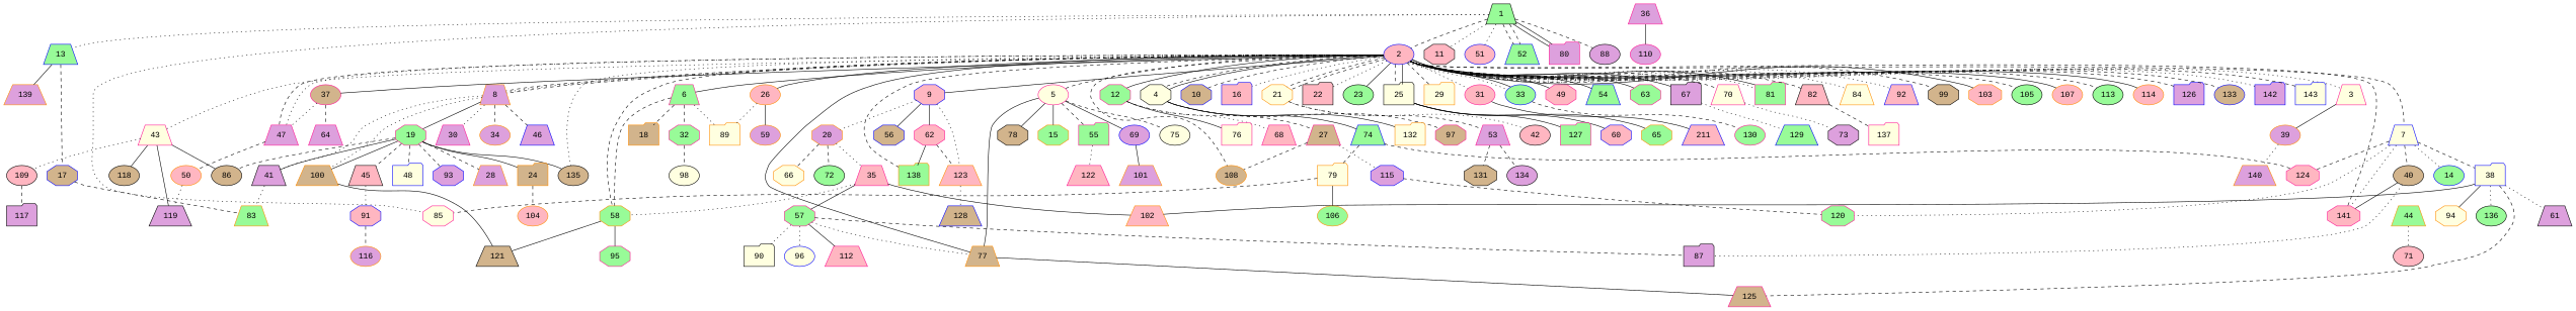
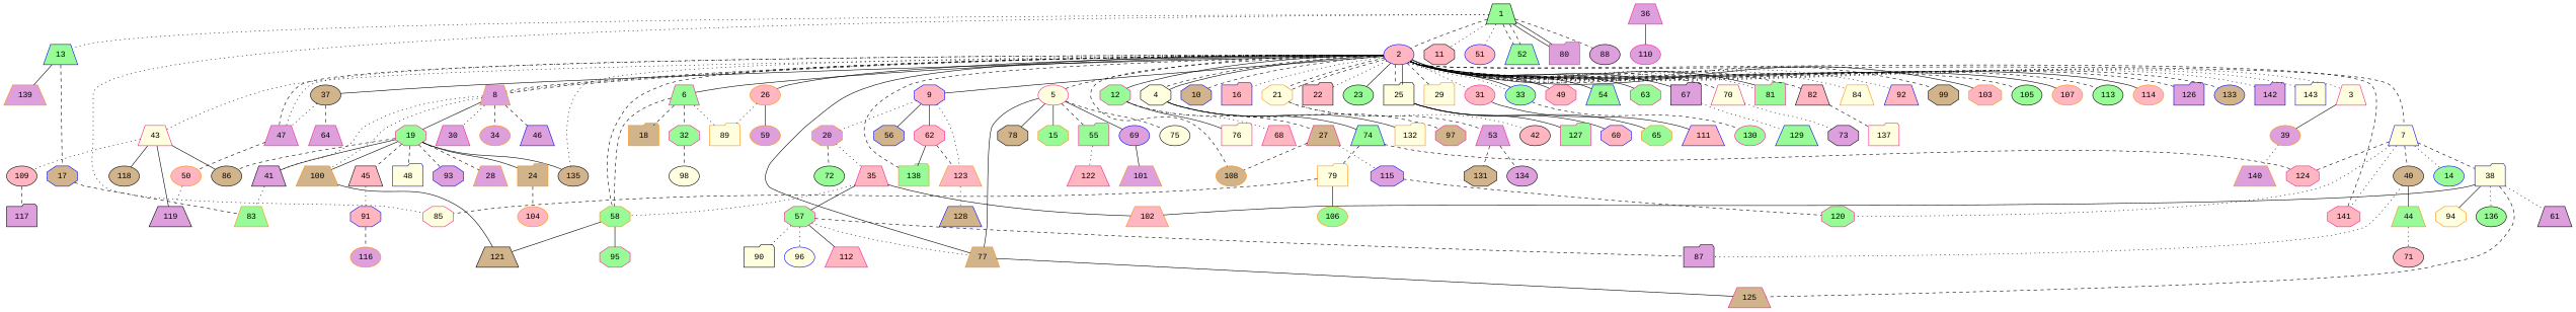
  graph {
    fontname="Liberation Mono"
    node [color=deeppink fillcolor=palegreen fontname="Liberation Mono" shape=trapezium style=filled]
    edge [fontname="Liberation Mono" style=dashed]
    1 [color=black]
    2 [color=blue fillcolor=lightpink shape=ellipse]
    11 [color=black fillcolor=lightpink shape=octagon]
    13 [color=blue]
    51 [color=blue fillcolor=lightpink shape=ellipse]
    52 [color=blue]
    80 [fillcolor=plum shape=folder]
    85 [fillcolor=lightyellow shape=octagon]
    88 [color=black fillcolor=plum shape=ellipse]
    3 [fillcolor=lightyellow]
    4 [color=black fillcolor=lightyellow shape=octagon]
    5 [fillcolor=lightyellow shape=ellipse]
    6
    7 [color=blue fillcolor=lightyellow]
    8 [color=darkorange fillcolor=plum]
    9 [color=blue fillcolor=lightpink shape=octagon]
    10 [color=blue fillcolor=tan shape=octagon]
    12 [shape=octagon]
    16 [color=blue fillcolor=lightpink shape=folder]
    21 [color=darkorange fillcolor=lightyellow shape=octagon]
    22 [color=black fillcolor=lightpink shape=folder]
    23 [color=black shape=ellipse]
    25 [color=black fillcolor=lightyellow shape=folder]
    26 [color=darkorange fillcolor=lightpink shape=ellipse]
    29 [color=darkorange fillcolor=lightyellow shape=folder]
    31 [fillcolor=lightpink shape=ellipse]
    33 [color=blue shape=ellipse]
-   37 [fillcolor=tan shape=ellipse]
+   37 [color=black fillcolor=tan shape=ellipse]
    43 [fillcolor=lightyellow]
    47 [fillcolor=plum]
    49 [fillcolor=lightpink shape=octagon]
    54 [color=blue]
    58 [color=darkorange shape=octagon]
    63 [shape=octagon]
    67 [color=black fillcolor=plum shape=folder]
    70 [fillcolor=lightyellow]
    77 [color=darkorange fillcolor=tan]
    81 [shape=folder]
    82 [color=black fillcolor=lightpink]
    84 [color=darkorange fillcolor=lightyellow]
    92 [color=blue fillcolor=lightpink]
    99 [color=black fillcolor=tan shape=octagon]
    103 [color=darkorange fillcolor=lightpink shape=octagon]
    105 [color=black shape=ellipse]
    107 [color=darkorange fillcolor=lightpink shape=ellipse]
    108 [color=darkorange fillcolor=tan shape=ellipse]
    113 [color=black shape=ellipse]
    114 [color=darkorange fillcolor=lightpink shape=ellipse]
    126 [color=blue fillcolor=plum shape=folder]
    133 [color=blue fillcolor=tan shape=ellipse]
    135 [color=black fillcolor=tan shape=ellipse]
    138 [color=darkorange shape=folder]
    141 [fillcolor=lightpink shape=octagon]
    142 [color=blue fillcolor=plum shape=folder]
    143 [color=blue fillcolor=lightyellow shape=folder]
    17 [color=blue fillcolor=tan shape=octagon]
    139 [color=darkorange fillcolor=plum]
    39 [color=darkorange fillcolor=plum shape=ellipse]
    74 [color=blue]
    97 [fillcolor=tan shape=octagon]
    132 [color=darkorange fillcolor=lightyellow shape=folder]
    15 [color=darkorange shape=octagon]
    55 [shape=folder]
    69 [color=blue fillcolor=plum shape=ellipse]
    75 [color=black fillcolor=lightyellow shape=ellipse]
    78 [color=black fillcolor=tan shape=octagon]
    18 [color=darkorange fillcolor=tan shape=folder]
    32 [shape=octagon]
    89 [color=darkorange fillcolor=lightyellow shape=folder]
    14 [color=blue shape=ellipse]
    38 [color=blue fillcolor=lightyellow shape=folder]
    40 [color=black fillcolor=tan shape=ellipse]
    120 [shape=octagon]
    124 [fillcolor=lightpink shape=octagon]
    19 [shape=octagon]
    30 [fillcolor=plum]
    34 [color=darkorange fillcolor=plum shape=ellipse]
    41 [color=black fillcolor=plum]
    46 [color=blue fillcolor=plum]
    100 [color=darkorange fillcolor=tan]
    20 [color=darkorange fillcolor=plum shape=octagon]
    56 [color=blue fillcolor=tan shape=octagon]
    62 [fillcolor=lightpink shape=octagon]
    123 [color=darkorange fillcolor=lightpink]
    27 [fillcolor=tan]
    68 [fillcolor=lightpink]
    76 [fillcolor=lightyellow shape=folder]
    42 [color=black fillcolor=lightpink shape=ellipse]
    53 [fillcolor=plum]
    60 [color=blue fillcolor=lightpink shape=octagon]
    65 [color=darkorange shape=octagon]
    127 [shape=folder]
    59 [color=darkorange fillcolor=plum shape=ellipse]
-   111 [color=blue fillcolor=lightpink label=211]
+   111 [color=blue fillcolor=lightpink]
    130 [shape=ellipse]
    64 [fillcolor=plum]
    86 [color=black fillcolor=tan shape=ellipse]
    109 [color=black fillcolor=lightpink shape=ellipse]
    118 [color=black fillcolor=tan shape=ellipse]
    119 [color=black fillcolor=plum]
    50 [color=darkorange fillcolor=lightpink shape=ellipse]
    95 [shape=octagon]
    121 [color=black fillcolor=tan]
    129 [color=blue]
    73 [color=black fillcolor=plum shape=octagon]
    125 [fillcolor=tan]
    137 [fillcolor=lightyellow shape=folder]
    140 [color=darkorange fillcolor=plum]
    79 [color=darkorange fillcolor=lightyellow shape=folder]
    122 [fillcolor=lightpink]
    101 [color=darkorange fillcolor=plum]
    98 [color=black fillcolor=lightyellow shape=ellipse]
    102 [color=darkorange fillcolor=lightpink]
    61 [color=black fillcolor=plum]
    94 [color=darkorange fillcolor=lightyellow shape=octagon]
    136 [color=black shape=ellipse]
    44 [color=darkorange]
    87 [color=black fillcolor=plum shape=folder]
    24 [color=darkorange fillcolor=tan shape=folder]
    28 [color=darkorange fillcolor=plum]
    45 [color=black fillcolor=lightpink]
    48 [color=blue fillcolor=lightyellow shape=folder]
    93 [color=blue fillcolor=plum shape=octagon]
    83 [color=darkorange]
    35 [fillcolor=lightpink]
-   66 [color=darkorange fillcolor=lightyellow shape=octagon]
    72 [color=black shape=ellipse]
    128 [color=blue fillcolor=tan]
    115 [color=blue fillcolor=plum shape=octagon]
    104 [color=darkorange fillcolor=lightpink shape=ellipse]
    36 [fillcolor=plum]
    110 [fillcolor=plum shape=ellipse]
    91 [color=blue fillcolor=lightpink shape=octagon]
    57 [shape=octagon]
    131 [color=black fillcolor=tan shape=octagon]
    134 [color=black fillcolor=plum shape=ellipse]
    90 [color=black fillcolor=lightyellow shape=folder]
    96 [color=blue fillcolor=lightyellow shape=ellipse]
    112 [fillcolor=lightpink]
    71 [color=black fillcolor=lightpink shape=ellipse]
    117 [color=black fillcolor=plum shape=folder]
    116 [color=darkorange fillcolor=plum shape=ellipse]
    106 [color=darkorange shape=ellipse]
    1 -- 2
    1 -- 11 [style=dotted]
    1 -- 13 [style=dotted]
    1 -- 51 [style=dotted]
    1 -- 52
    1 -- 52
    1 -- 80 [style=solid]
    1 -- 80 [style=solid]
    1 -- 85 [style=dotted]
    1 -- 88
    2 -- 3 [style=dotted]
    2 -- 4
    2 -- 4 [style=solid]
    2 -- 5
    2 -- 6 [style=solid]
    2 -- 7
    2 -- 8
    2 -- 8 [style=dotted]
    2 -- 8
    2 -- 9 [style=solid]
    2 -- 10
    2 -- 12 [style=solid]
    2 -- 16 [style=dotted]
    2 -- 21
    2 -- 21
    2 -- 22 [style=dotted]
    2 -- 23 [style=solid]
    2 -- 25
    2 -- 25 [style=solid]
    2 -- 26 [style=solid]
    2 -- 29
    2 -- 31 [style=dotted]
    2 -- 33 [style=dotted]
    2 -- 33 [style=solid]
    2 -- 37 [style=solid]
    2 -- 43 [style=dotted]
    2 -- 47
    2 -- 47 [style=dotted]
    2 -- 49 [style=solid]
    2 -- 54 [style=solid]
    2 -- 58
    2 -- 63 [style=solid]
    2 -- 67 [style=solid]
    2 -- 70
    2 -- 77 [style=solid]
    2 -- 81 [style=dotted]
    2 -- 81 [style=solid]
    2 -- 82
    2 -- 84 [style=dotted]
    2 -- 92 [style=dotted]
    2 -- 99
    2 -- 103 [style=solid]
    2 -- 105
    2 -- 107 [style=solid]
    2 -- 108
    2 -- 113
    2 -- 114 [style=solid]
    2 -- 126
    2 -- 133
    2 -- 135 [style=dotted]
    2 -- 138
    2 -- 141
    2 -- 142 [style=dotted]
-   2 -- 143
+   2 -- 143 [style=dotted]
    13 -- 17
    13 -- 139 [style=solid]
    3 -- 39 [style=solid]
    4 -- 74 [style=solid]
    4 -- 97
    4 -- 132 [style=solid]
    5 -- 77 [style=solid]
    5 -- 15 [style=solid]
    5 -- 55
    5 -- 69 [style=solid]
    5 -- 75
    5 -- 78 [style=solid]
    6 -- 58
    6 -- 18
    6 -- 32
    6 -- 89 [style=dotted]
    7 -- 141 [style=dotted]
    7 -- 14 [style=dotted]
    7 -- 38
    7 -- 40
    7 -- 120 [style=dotted]
    7 -- 124
    8 -- 19 [style=solid]
    8 -- 30 [style=dotted]
    8 -- 34
    8 -- 41 [style=dotted]
    8 -- 46
    8 -- 100 [style=dotted]
    9 -- 20 [style=dotted]
    9 -- 56 [style=solid]
    9 -- 62 [style=solid]
    9 -- 123 [style=dotted]
    12 -- 27
    12 -- 68 [style=dotted]
    12 -- 76 [style=solid]
    21 -- 42 [style=dotted]
    21 -- 53
    25 -- 60 [style=solid]
    25 -- 65 [style=solid]
    25 -- 127 [style=solid]
    26 -- 89 [style=dotted]
    26 -- 59 [style=solid]
    31 -- 111 [style=solid]
    33 -- 130
    37 -- 47 [style=dotted]
    37 -- 64
    43 -- 86 [style=solid]
    43 -- 109 [style=dotted]
    43 -- 118 [style=solid]
    43 -- 119 [style=solid]
    47 -- 50
    58 -- 95 [style=solid]
    58 -- 121 [style=solid]
    67 -- 129 [style=dotted]
    70 -- 73 [style=dotted]
    77 -- 125 [style=solid]
    82 -- 137
    17 -- 83
    39 -- 140 [style=dotted]
    74 -- 124
    74 -- 79
    55 -- 122 [style=dotted]
    69 -- 101 [style=solid]
    32 -- 98
    38 -- 125
    38 -- 102 [style=solid]
    38 -- 61 [style=dotted]
    38 -- 94 [style=solid]
    38 -- 136 [style=dotted]
-   40 -- 141 [style=solid]
+   40 -- 44 [style=solid]
    40 -- 87 [style=dotted]
    19 -- 135 [style=solid]
    19 -- 41 [style=solid]
    19 -- 100 [style=solid]
    19 -- 86
    19 -- 24 [style=solid]
    19 -- 28
    19 -- 45
    19 -- 48
    19 -- 93
    41 -- 83 [style=dotted]
    100 -- 121 [style=solid]
    20 -- 35 [style=dotted]
-   20 -- 66
    20 -- 72
    62 -- 138 [style=solid]
    62 -- 123
    123 -- 128 [style=dotted]
    27 -- 108
    27 -- 115 [style=dotted]
    53 -- 131
    53 -- 134
    109 -- 117
    50 -- 119 [style=dotted]
    79 -- 85
    79 -- 106 [style=solid]
    44 -- 71 [style=dotted]
    24 -- 104
    45 -- 91 [style=dotted]
    35 -- 58 [style=dotted]
    35 -- 102 [style=solid]
    35 -- 57 [style=solid]
    115 -- 120
    36 -- 110 [style=solid]
    91 -- 116
    57 -- 77 [style=dotted]
    57 -- 87
    57 -- 90 [style=dotted]
    57 -- 96 [style=dotted]
    57 -- 112 [style=solid]
  }
